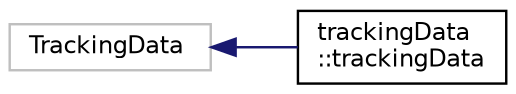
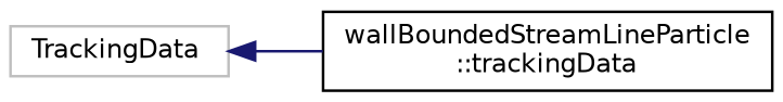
  digraph {
    rankdir=LR
    fontname="DejaVu Sans"
    node [fontname="DejaVu Sans" fontsize=10 shape=record]
    n1 [color=grey75 height=0.2 label="TrackingData      \l              " width=0.4]
-   n2 [color=black height=0.2 label="trackingData\l::trackingData" width=0.4]
+   n2 [color=black height=0.2 label="wallBoundedStreamLineParticle\l::trackingData" width=0.4]
    n1 -> n2 [color=midnightblue dir=back fontname="DejaVu Sans" fontsize=10 labelfontname=Helvetica labelfontsize=10 style=solid]
  }
